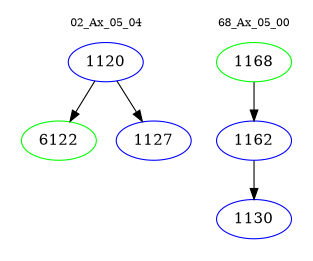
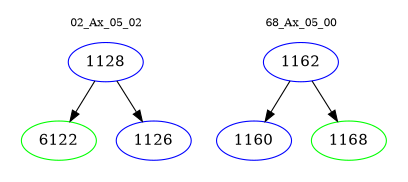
  digraph {
    fontname="DejaVu Serif"
    node [color=blue fontname="DejaVu Serif"]
    edge [color=black fontname="DejaVu Serif"]
-   n1 [label=1120]
+   n1 [label=1128]
    n2 [color=green label=6122]
-   n3 [label=1127]
+   n3 [label=1126]
    n4 [label=1162]
-   n5 [label=1130]
+   n5 [label=1160]
    n6 [color=green label=1168]
    subgraph cluster_1 {
      color=white
      fontsize=10
-     label="02_Ax_05_04"
+     label="02_Ax_05_02"
      n1
      n2
      n3
    }
    subgraph cluster_2 {
      color=white
      fontsize=10
      label="68_Ax_05_00"
      n4
      n5
      n6
    }
    n1 -> n2
    n1 -> n3
    n4 -> n5
-   n6 -> n4
+   n4 -> n6
  }
